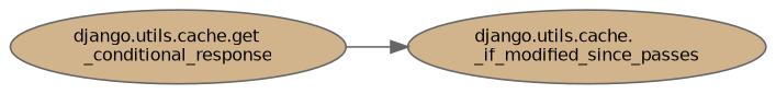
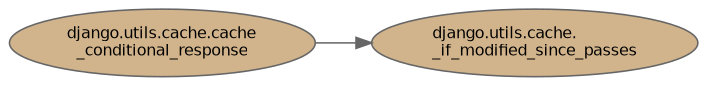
  digraph {
    rankdir=RL
    node [fillcolor=tan fontname=Helvetica fontsize=10 shape=ellipse style=filled]
    n1 [color=gray40 fontcolor=black height=0.2 label="django.utils.cache.\l_if_modified_since_passes" width=0.4]
-   n2 [color=grey40 height=0.2 label="django.utils.cache.get\l_conditional_response" width=0.4]
+   n2 [color=grey40 height=0.2 label="django.utils.cache.cache\l_conditional_response" width=0.4]
    n1 -> n2 [color=gray40 dir=back fontname=Helvetica fontsize=10 labelfontname=Helvetica labelfontsize=10 style=solid]
  }
